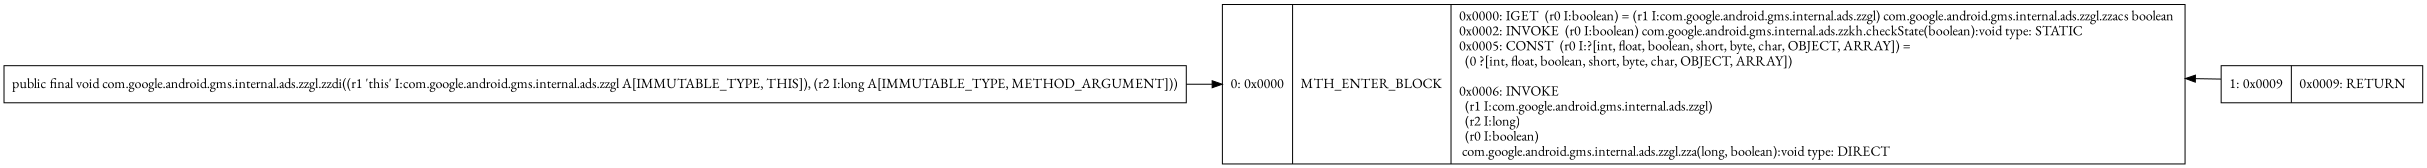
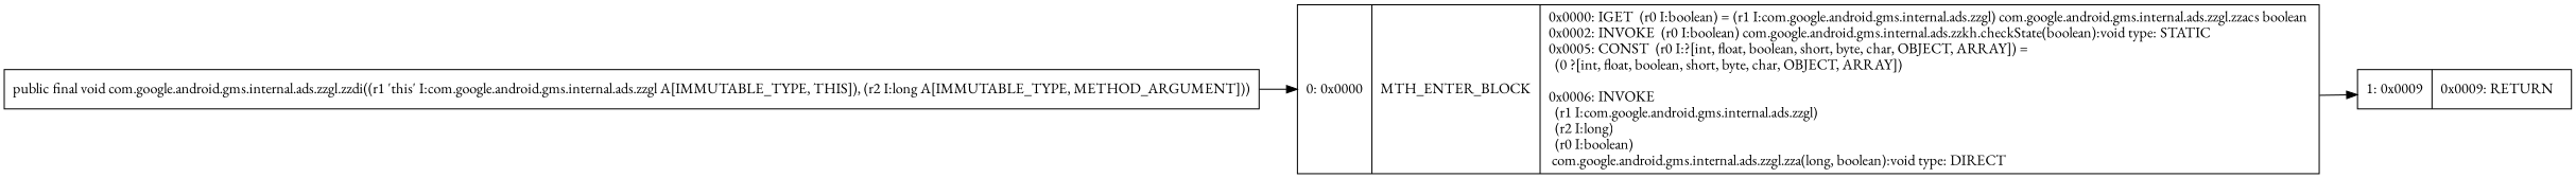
  digraph {
    rankdir=LR
    fontname="EB Garamond"
    node [shape=record fontname="EB Garamond"]
    edge [fontname="EB Garamond"]
    n1 [label="{0\:\ 0x0000|MTH_ENTER_BLOCK\l|0x0000: IGET  (r0 I:boolean) = (r1 I:com.google.android.gms.internal.ads.zzgl) com.google.android.gms.internal.ads.zzgl.zzacs boolean \l0x0002: INVOKE  (r0 I:boolean) com.google.android.gms.internal.ads.zzkh.checkState(boolean):void type: STATIC \l0x0005: CONST  (r0 I:?[int, float, boolean, short, byte, char, OBJECT, ARRAY]) = \l  (0 ?[int, float, boolean, short, byte, char, OBJECT, ARRAY])\l \l0x0006: INVOKE  \l  (r1 I:com.google.android.gms.internal.ads.zzgl)\l  (r2 I:long)\l  (r0 I:boolean)\l com.google.android.gms.internal.ads.zzgl.zza(long, boolean):void type: DIRECT \l}"]
    n2 [label="{1\:\ 0x0009|0x0009: RETURN   \l}"]
    n3 [label="{public final void com.google.android.gms.internal.ads.zzgl.zzdi((r1 'this' I:com.google.android.gms.internal.ads.zzgl A[IMMUTABLE_TYPE, THIS]), (r2 I:long A[IMMUTABLE_TYPE, METHOD_ARGUMENT])) }"]
-   n2 -> n1
+   n1 -> n2
    n3 -> n1
  }
